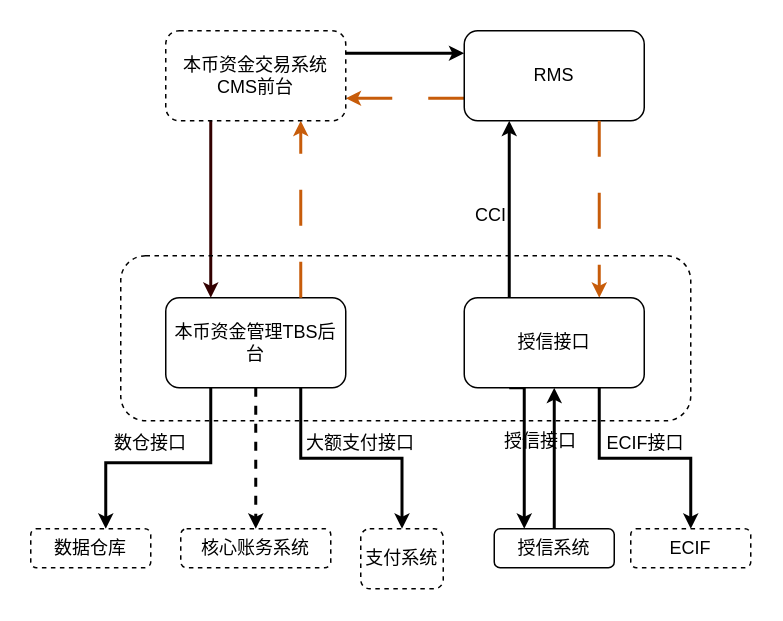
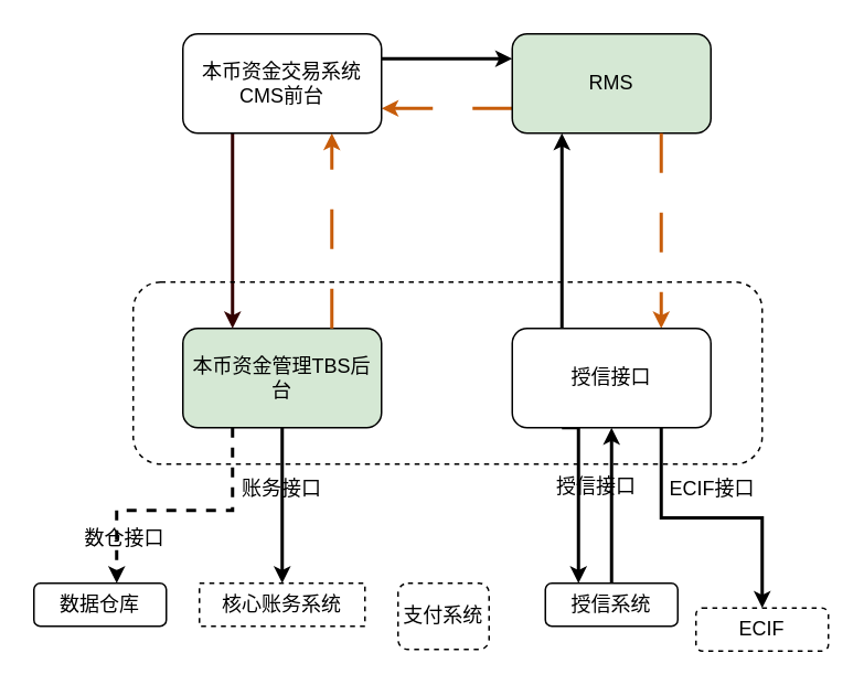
  <mxCell id="0" />
  <mxCell id="1" parent="0" />
  <mxCell id="2" style="edgeStyle=orthogonalEdgeStyle;rounded=0;orthogonalLoop=1;jettySize=auto;html=1;exitX=1;exitY=0.25;exitDx=0;exitDy=0;entryX=0;entryY=0.25;entryDx=0;entryDy=0;strokeWidth=2;endSize=4;" edge="1" parent="1" source="13" target="4"><mxGeometry relative="1" as="geometry" /></mxCell>
  <mxCell id="3" style="edgeStyle=orthogonalEdgeStyle;rounded=0;orthogonalLoop=1;jettySize=auto;html=1;exitX=0;exitY=0.75;exitDx=0;exitDy=0;entryX=1;entryY=0.75;entryDx=0;entryDy=0;strokeWidth=2;dashed=1;dashPattern=12 12;fillColor=#fa6800;strokeColor=#C75C0A;endSize=4;" edge="1" parent="1" source="4" target="13"><mxGeometry relative="1" as="geometry" /></mxCell>
- <mxCell id="4" value="RMS" style="rounded=1;whiteSpace=wrap;html=1;" vertex="1" parent="1"><mxGeometry x="309" y="20" width="120" height="60" as="geometry" /></mxCell>
+ <mxCell id="4" value="RMS" style="rounded=1;whiteSpace=wrap;html=1;fillColor=#d5e8d4;" vertex="1" parent="1"><mxGeometry x="309" y="20" width="120" height="60" as="geometry" /></mxCell>
  <mxCell id="5" style="edgeStyle=orthogonalEdgeStyle;rounded=0;jumpStyle=none;orthogonalLoop=1;jettySize=auto;html=1;entryX=0.25;entryY=1;entryDx=0;entryDy=0;strokeColor=default;strokeWidth=2;startSize=6;endSize=4;exitX=0.25;exitY=0;exitDx=0;exitDy=0;" edge="1" parent="1" source="17" target="4"><mxGeometry relative="1" as="geometry"><mxPoint x="339" y="188" as="sourcePoint" /></mxGeometry></mxCell>
- <mxCell id="6" value="" style="edgeStyle=orthogonalEdgeStyle;rounded=0;jumpStyle=none;orthogonalLoop=1;jettySize=auto;html=1;strokeColor=default;strokeWidth=2;startSize=6;endSize=4;" edge="1" parent="1" source="9" target="18"><mxGeometry relative="1" as="geometry"><Array as="points"><mxPoint x="140" y="308" /><mxPoint x="70" y="308" /></Array></mxGeometry></mxCell>
- <mxCell id="7" style="edgeStyle=orthogonalEdgeStyle;rounded=0;jumpStyle=none;orthogonalLoop=1;jettySize=auto;html=1;exitX=0.5;exitY=1;exitDx=0;exitDy=0;entryX=0.5;entryY=0;entryDx=0;entryDy=0;strokeColor=default;strokeWidth=2;startSize=6;endSize=4;dashed=1;" edge="1" parent="1" source="9" target="20"><mxGeometry relative="1" as="geometry"><Array as="points"><mxPoint x="170" y="352" /></Array></mxGeometry></mxCell>
- <mxCell id="8" style="edgeStyle=orthogonalEdgeStyle;rounded=0;jumpStyle=none;orthogonalLoop=1;jettySize=auto;html=1;exitX=0.75;exitY=1;exitDx=0;exitDy=0;entryX=0.5;entryY=0;entryDx=0;entryDy=0;strokeColor=default;strokeWidth=2;startSize=6;endSize=4;" edge="1" parent="1" source="9" target="22"><mxGeometry relative="1" as="geometry" /></mxCell>
- <mxCell id="9" value="本币资金管理TBS后台" style="whiteSpace=wrap;html=1;rounded=1;" vertex="1" parent="1"><mxGeometry x="110" y="198" width="120" height="60" as="geometry" /></mxCell>
+ <mxCell id="6" value="" style="edgeStyle=orthogonalEdgeStyle;rounded=0;jumpStyle=none;orthogonalLoop=1;jettySize=auto;html=1;strokeColor=default;strokeWidth=2;startSize=6;endSize=4;dashed=1;" edge="1" parent="1" source="9" target="18"><mxGeometry relative="1" as="geometry"><Array as="points"><mxPoint x="140" y="308" /><mxPoint x="70" y="308" /></Array></mxGeometry></mxCell>
+ <mxCell id="7" style="edgeStyle=orthogonalEdgeStyle;rounded=0;jumpStyle=none;orthogonalLoop=1;jettySize=auto;html=1;exitX=0.5;exitY=1;exitDx=0;exitDy=0;entryX=0.5;entryY=0;entryDx=0;entryDy=0;strokeColor=default;strokeWidth=2;startSize=6;endSize=4;" edge="1" parent="1" source="9" target="20"><mxGeometry relative="1" as="geometry"><Array as="points"><mxPoint x="170" y="352" /></Array></mxGeometry></mxCell>
+ <mxCell id="9" value="本币资金管理TBS后台" style="whiteSpace=wrap;html=1;rounded=1;fillColor=#d5e8d4;" vertex="1" parent="1"><mxGeometry x="110" y="198" width="120" height="60" as="geometry" /></mxCell>
  <mxCell id="10" value="&lt;h6&gt;&lt;br&gt;&lt;/h6&gt;" style="endArrow=classic;html=1;rounded=0;strokeColor=#330000;strokeWidth=2;entryX=0.25;entryY=0;entryDx=0;entryDy=0;exitX=0.25;exitY=1;exitDx=0;exitDy=0;endSize=4;" edge="1" parent="1" source="13" target="9"><mxGeometry width="50" height="50" relative="1" as="geometry"><mxPoint x="190" y="88" as="sourcePoint" /><mxPoint x="430" y="118" as="targetPoint" /></mxGeometry></mxCell>
  <mxCell id="11" style="edgeStyle=orthogonalEdgeStyle;rounded=0;orthogonalLoop=1;jettySize=auto;html=1;entryX=0.75;entryY=1;entryDx=0;entryDy=0;strokeWidth=2;dashed=1;dashPattern=12 12;fillColor=#fa6800;strokeColor=#C75C0A;exitX=0.75;exitY=0;exitDx=0;exitDy=0;endSize=4;startSize=6;jumpStyle=line;" edge="1" parent="1" source="9" target="13"><mxGeometry relative="1" as="geometry"><mxPoint x="344" y="138" as="sourcePoint" /><mxPoint x="230" y="138" as="targetPoint" /></mxGeometry></mxCell>
- <mxCell id="12" value="CCI" style="text;strokeColor=none;align=center;fillColor=none;html=1;verticalAlign=middle;whiteSpace=wrap;rounded=0;" vertex="1" parent="1"><mxGeometry x="297" y="128" width="60" height="30" as="geometry" /></mxCell>
- <mxCell id="13" value="本币资金交易系统CMS前台" style="rounded=1;whiteSpace=wrap;html=1;dashed=1;" vertex="1" parent="1"><mxGeometry x="110" y="20" width="120" height="60" as="geometry" /></mxCell>
+ <mxCell id="13" value="本币资金交易系统CMS前台" style="rounded=1;whiteSpace=wrap;html=1;" vertex="1" parent="1"><mxGeometry x="110" y="20" width="120" height="60" as="geometry" /></mxCell>
  <mxCell id="14" style="edgeStyle=orthogonalEdgeStyle;rounded=0;orthogonalLoop=1;jettySize=auto;html=1;strokeWidth=2;dashed=1;dashPattern=12 12;fillColor=#fa6800;strokeColor=#C75C0A;exitX=0.75;exitY=1;exitDx=0;exitDy=0;endSize=4;startSize=6;jumpStyle=line;" edge="1" parent="1" source="4"><mxGeometry relative="1" as="geometry"><mxPoint x="365" y="256" as="sourcePoint" /><mxPoint x="399" y="198" as="targetPoint" /></mxGeometry></mxCell>
  <mxCell id="15" style="edgeStyle=orthogonalEdgeStyle;rounded=0;jumpStyle=none;orthogonalLoop=1;jettySize=auto;html=1;exitX=0.75;exitY=1;exitDx=0;exitDy=0;strokeColor=default;strokeWidth=2;startSize=6;endSize=4;" edge="1" parent="1" source="17" target="26"><mxGeometry relative="1" as="geometry"><mxPoint x="369" y="352" as="targetPoint" /></mxGeometry></mxCell>
  <mxCell id="16" style="edgeStyle=orthogonalEdgeStyle;rounded=0;jumpStyle=none;orthogonalLoop=1;jettySize=auto;html=1;exitX=0.25;exitY=1;exitDx=0;exitDy=0;entryX=0.25;entryY=0;entryDx=0;entryDy=0;strokeColor=default;strokeWidth=2;startSize=6;endSize=4;" edge="1" parent="1" source="17" target="25"><mxGeometry relative="1" as="geometry"><Array as="points"><mxPoint x="349" y="258" /></Array></mxGeometry></mxCell>
  <mxCell id="17" value="授信接口" style="whiteSpace=wrap;html=1;rounded=1;" vertex="1" parent="1"><mxGeometry x="309" y="198" width="120" height="60" as="geometry" /></mxCell>
- <mxCell id="18" value="数据仓库" style="whiteSpace=wrap;html=1;rounded=1;dashed=1;" vertex="1" parent="1"><mxGeometry x="20" y="352" width="80" height="26" as="geometry" /></mxCell>
- <mxCell id="19" value="数仓接口" style="text;strokeColor=none;align=center;fillColor=none;html=1;verticalAlign=middle;whiteSpace=wrap;rounded=0;" vertex="1" parent="1"><mxGeometry x="70" y="280" width="60" height="30" as="geometry" /></mxCell>
- <mxCell id="20" value="核心账务系统" style="whiteSpace=wrap;html=1;rounded=1;shadow=0;dashed=1;fillColor=none;" vertex="1" parent="1"><mxGeometry x="120" y="352" width="100" height="26" as="geometry" /></mxCell>
+ <mxCell id="18" value="数据仓库" style="whiteSpace=wrap;html=1;rounded=1;" vertex="1" parent="1"><mxGeometry x="20" y="352" width="80" height="26" as="geometry" /></mxCell>
+ <mxCell id="19" value="数仓接口" style="text;strokeColor=none;align=center;fillColor=none;html=1;verticalAlign=middle;whiteSpace=wrap;rounded=0;" vertex="1" parent="1"><mxGeometry x="45" y="310" width="60" height="30" as="geometry" /></mxCell>
+ <mxCell id="20" value="核心账务系统" style="whiteSpace=wrap;html=1;shadow=0;dashed=1;fillColor=none;rounded=0;" vertex="1" parent="1"><mxGeometry x="120" y="352" width="100" height="26" as="geometry" /></mxCell>
+ <mxCell id="21" value="账务接口" style="text;strokeColor=none;align=center;fillColor=none;html=1;verticalAlign=middle;whiteSpace=wrap;rounded=0;" vertex="1" parent="1"><mxGeometry x="140" y="280" width="60" height="30" as="geometry" /></mxCell>
  <mxCell id="22" value="支付系统" style="whiteSpace=wrap;html=1;rounded=1;shadow=0;dashed=1;fillColor=none;" vertex="1" parent="1"><mxGeometry x="240" y="352" width="55" height="40" as="geometry" /></mxCell>
- <mxCell id="23" value="大额支付接口" style="text;strokeColor=none;align=center;fillColor=none;html=1;verticalAlign=middle;whiteSpace=wrap;rounded=0;" vertex="1" parent="1"><mxGeometry x="200" y="280" width="80" height="30" as="geometry" /></mxCell>
  <mxCell id="24" style="edgeStyle=orthogonalEdgeStyle;rounded=0;jumpStyle=none;orthogonalLoop=1;jettySize=auto;html=1;exitX=0.5;exitY=0;exitDx=0;exitDy=0;strokeColor=default;strokeWidth=2;startSize=6;endSize=4;entryX=0.5;entryY=1;entryDx=0;entryDy=0;" edge="1" parent="1" source="25" target="17"><mxGeometry relative="1" as="geometry"><mxPoint x="369" y="268" as="targetPoint" /></mxGeometry></mxCell>
  <mxCell id="25" value="授信系统" style="whiteSpace=wrap;html=1;rounded=1;shadow=0;dashed=0;fillColor=none;" vertex="1" parent="1"><mxGeometry x="329" y="352" width="80" height="26" as="geometry" /></mxCell>
- <mxCell id="26" value="ECIF" style="whiteSpace=wrap;html=1;rounded=1;shadow=0;dashed=1;fillColor=none;" vertex="1" parent="1"><mxGeometry x="420" y="352" width="80" height="26" as="geometry" /></mxCell>
+ <mxCell id="26" value="ECIF" style="whiteSpace=wrap;html=1;rounded=1;shadow=0;dashed=1;fillColor=none;" vertex="1" parent="1"><mxGeometry x="420" y="367" width="80" height="26" as="geometry" /></mxCell>
  <mxCell id="27" value="ECIF接口" style="text;strokeColor=none;align=center;fillColor=none;html=1;verticalAlign=middle;whiteSpace=wrap;rounded=0;" vertex="1" parent="1"><mxGeometry x="390" y="280" width="80" height="30" as="geometry" /></mxCell>
  <mxCell id="28" value="" style="rounded=1;whiteSpace=wrap;html=1;shadow=0;dashed=1;fillColor=none;" vertex="1" parent="1"><mxGeometry x="80" y="170" width="380" height="110" as="geometry" /></mxCell>
  <mxCell id="29" value="授信接口" style="text;strokeColor=none;align=center;fillColor=none;html=1;verticalAlign=middle;whiteSpace=wrap;rounded=0;" vertex="1" parent="1"><mxGeometry x="320" y="279" width="80" height="30" as="geometry" /></mxCell>
